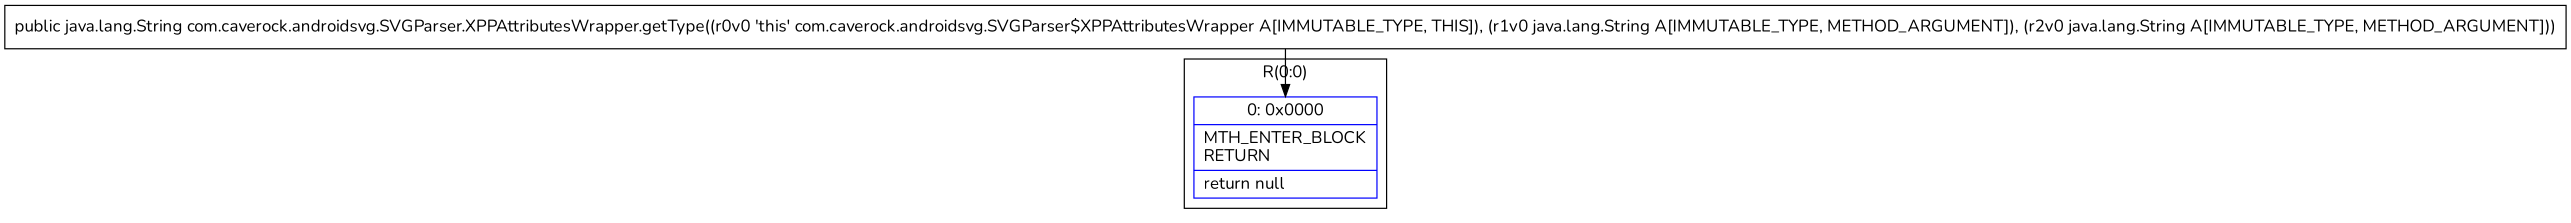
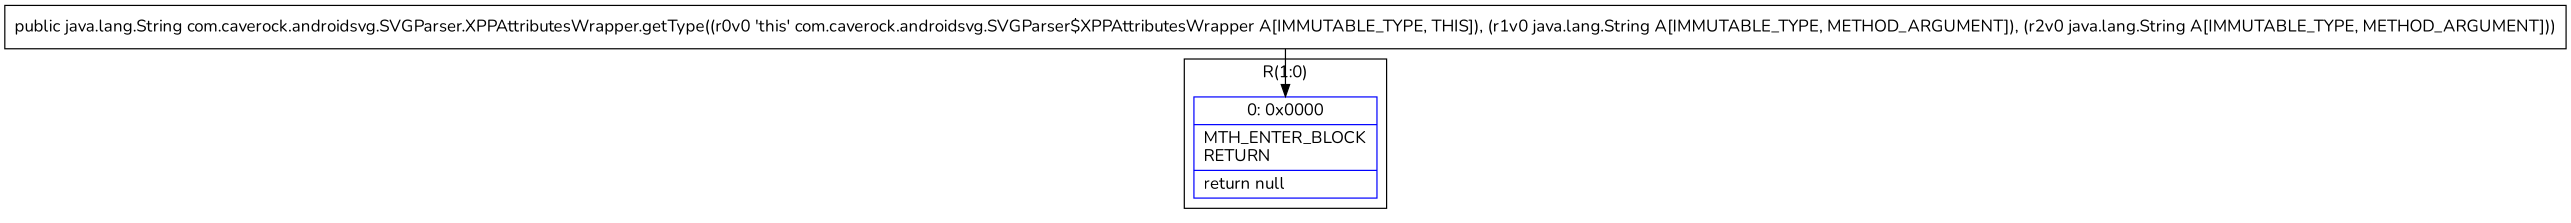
  digraph {
    fontname=Nunito
    node [shape=record fontname=Nunito]
    n1 [color=blue label="{0\:\ 0x0000|MTH_ENTER_BLOCK\lRETURN\l|return null\l}"]
    n2 [label="{public java.lang.String com.caverock.androidsvg.SVGParser.XPPAttributesWrapper.getType((r0v0 'this' com.caverock.androidsvg.SVGParser$XPPAttributesWrapper A[IMMUTABLE_TYPE, THIS]), (r1v0 java.lang.String A[IMMUTABLE_TYPE, METHOD_ARGUMENT]), (r2v0 java.lang.String A[IMMUTABLE_TYPE, METHOD_ARGUMENT])) }"]
    subgraph cluster_1 {
-     label="R(0:0)"
+     label="R(1:0)"
      n1
    }
    n2 -> n1 [fontname=Nunito]
  }
